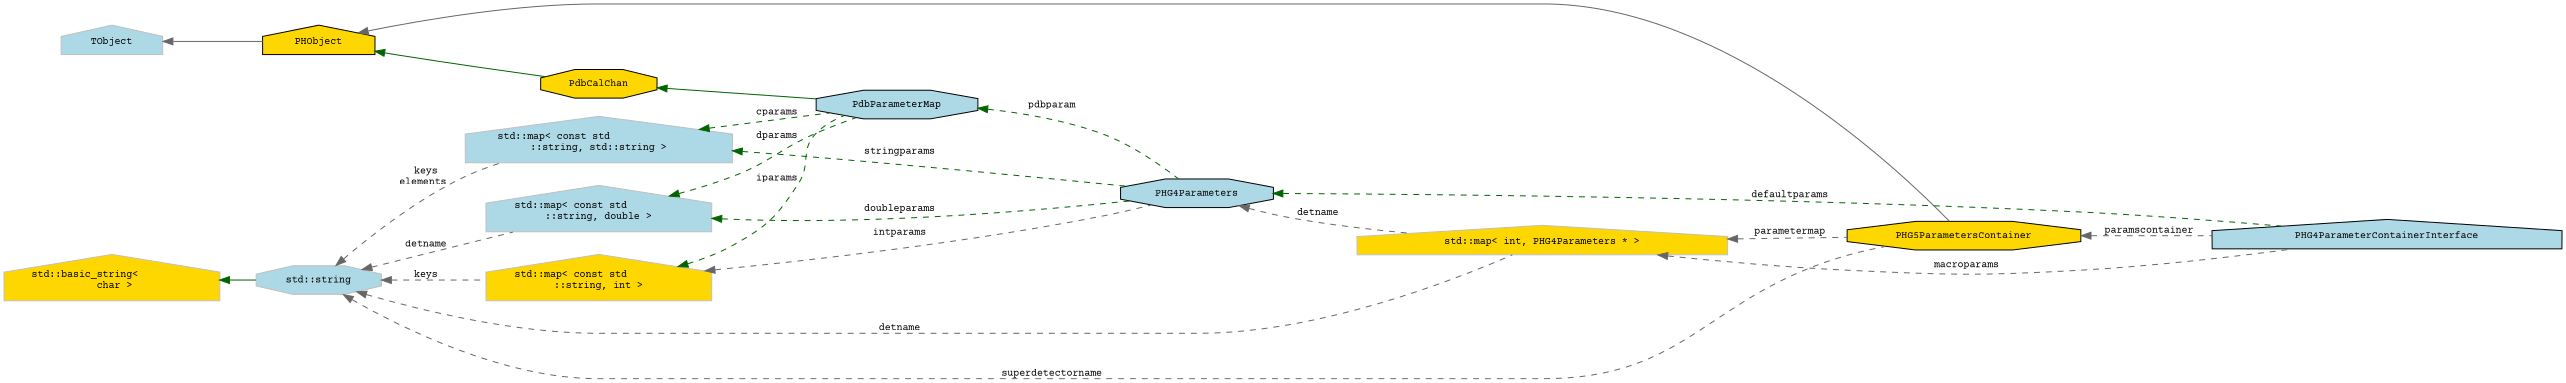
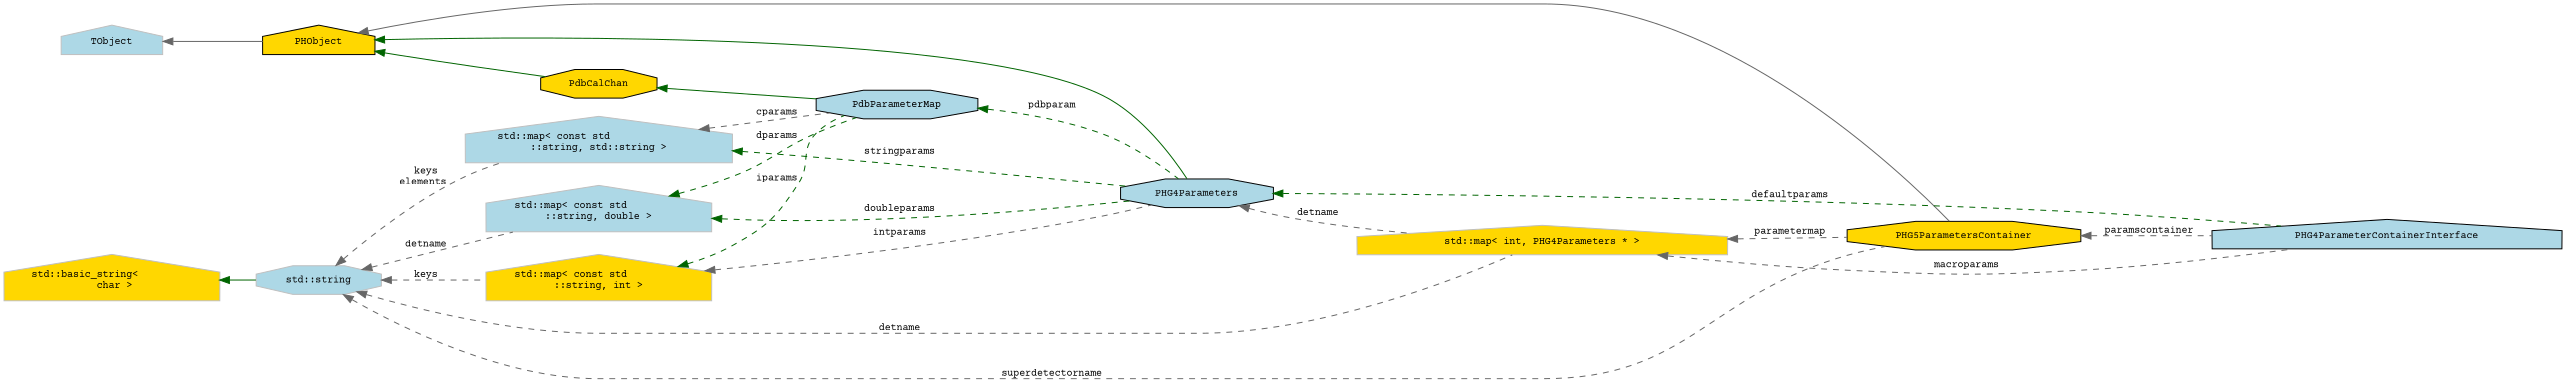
  digraph {
    fontname="Courier Prime"
    rankdir=LR
    node [color=grey75 fillcolor=lightblue fontname="Courier Prime" fontsize=10 shape=house style=filled]
    edge [color=gray40 dir=back fontname="Courier Prime" fontsize=10 labelfontname=FreeSans labelfontsize=10 style=dashed]
    n1 [color=black fontcolor=black height=0.2 label=PHG4ParameterContainerInterface width=0.4]
    n2 [color=black fillcolor=gold height=0.2 label=PHG5ParametersContainer shape=octagon width=0.4]
    n3 [color=black fillcolor=gold height=0.2 label=PHObject width=0.4]
    n4 [color=black height=0.2 label=PHG4Parameters shape=octagon width=0.4]
    n5 [color=black fillcolor=gold height=0.2 label=PdbCalChan shape=octagon width=0.4]
    n6 [fillcolor=gold height=0.2 label="std::map\< int, PHG4Parameters * \>" width=0.4]
    n7 [color=black height=0.2 label=PdbParameterMap shape=octagon width=0.4]
    n8 [height=0.2 label=TObject width=0.4]
    n9 [height=0.2 label="std::map\< const std\l::string, double \>" width=0.4]
    n10 [height=0.2 label="std::string" shape=octagon width=0.4]
    n11 [fillcolor=gold height=0.2 label="std::map\< const std\l::string, int \>" width=0.4]
    n12 [height=0.2 label="std::map\< const std\l::string, std::string \>" width=0.4]
    n13 [fillcolor=gold height=0.2 label="std::basic_string\<\l char \>" width=0.4]
    n2 -> n1 [label=" paramscontainer"]
    n3 -> n2 [style=solid]
+   n3 -> n4 [color=darkgreen style=solid]
    n3 -> n5 [color=darkgreen style=solid]
    n4 -> n1 [color=darkgreen label=" defaultparams"]
    n4 -> n6 [label=" detname"]
    n5 -> n7 [color=darkgreen style=solid]
    n6 -> n1 [label=" macroparams"]
    n6 -> n2 [label=" parametermap"]
    n7 -> n4 [color=darkgreen label=" pdbparam"]
    n8 -> n3 [style=solid]
    n9 -> n4 [color=darkgreen label=" doubleparams"]
    n9 -> n7 [color=darkgreen label=" dparams"]
    n10 -> n2 [label=" superdetectorname"]
    n10 -> n6 [label=" detname"]
    n10 -> n9 [label=" detname"]
    n10 -> n11 [label=" keys"]
    n10 -> n12 [label=" keys\nelements"]
    n11 -> n4 [label=" intparams"]
    n11 -> n7 [color=darkgreen label=" iparams"]
    n12 -> n4 [color=darkgreen label=" stringparams"]
-   n12 -> n7 [color=darkgreen label=" cparams"]
+   n12 -> n7 [label=" cparams"]
    n13 -> n10 [color=darkgreen style=solid]
  }
